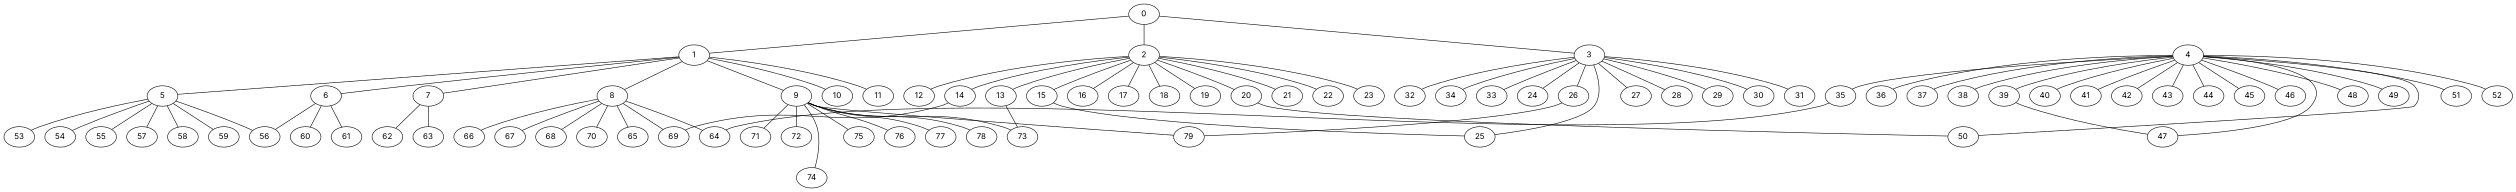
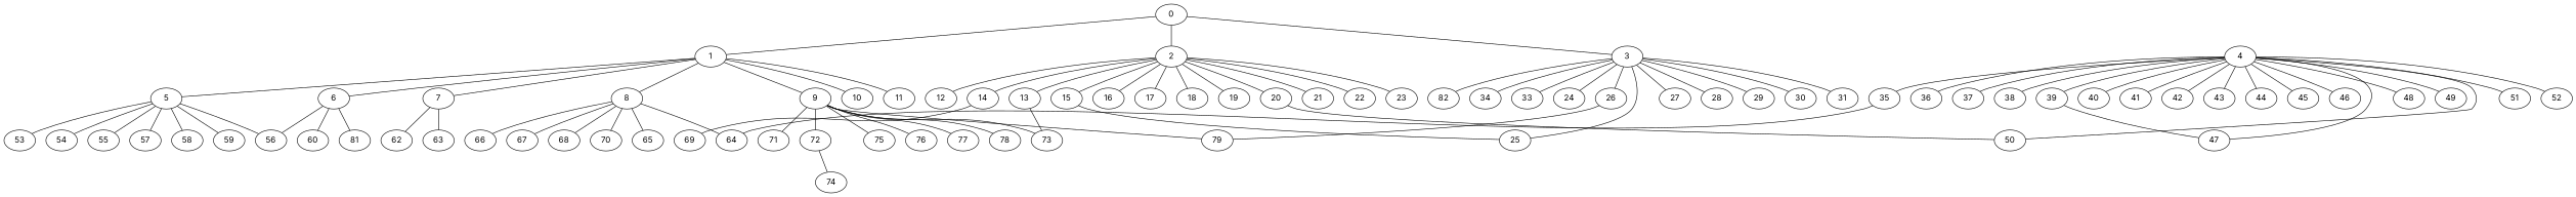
  graph {
    fontname=Inter
    node [fontname=Inter]
    edge [fontname=Inter]
    0
    1
    2
    3
    5
    6
    7
    8
    9
    10
    11
    12
    13
    14
    15
    16
    17
    18
    19
    20
    21
    22
    23
-   32
+   32 [label=82]
    34
    33
    24
    25
    26
    27
    28
    29
    30
    31
    4
    35
    36
    37
    38
    39
    40
    41
    42
    43
    44
    45
    46
    47
    48
    49
    50
    51
    52
    53
    54
    55
    56
    57
    58
    59
    60
-   61
+   61 [label=81]
    62
    63
    64
    66
    67
    68
    69
    70
    65
    71
    72
    73
    74
    75
    76
    77
    78
    79
    0 -- 1
    0 -- 2
    0 -- 3
    1 -- 5
    1 -- 6
    1 -- 7
    1 -- 8
    1 -- 9
    1 -- 10
    1 -- 11
    2 -- 12
    2 -- 13
    2 -- 14
    2 -- 15
    2 -- 16
    2 -- 17
    2 -- 18
    2 -- 19
    2 -- 20
    2 -- 21
    2 -- 22
    2 -- 23
    3 -- 32
    3 -- 34
    3 -- 33
    3 -- 24
    3 -- 25
    3 -- 26
    3 -- 27
    3 -- 28
    3 -- 29
    3 -- 30
    3 -- 31
    5 -- 53
    5 -- 54
    5 -- 55
    5 -- 56
    5 -- 57
    5 -- 58
    5 -- 59
    6 -- 56
    6 -- 60
    6 -- 61
    7 -- 62
    7 -- 63
    8 -- 64
    8 -- 66
    8 -- 67
    8 -- 68
-   8 -- 69
    8 -- 70
    8 -- 65
    9 -- 71
    9 -- 72
    9 -- 73
-   9 -- 74
+   72 -- 74
    9 -- 75
    9 -- 76
    9 -- 77
    9 -- 78
    9 -- 79
    13 -- 73
    14 -- 69
    15 -- 25
    20 -- 50
    26 -- 79
    4 -- 35
    4 -- 36
    4 -- 37
    4 -- 38
    4 -- 39
    4 -- 40
    4 -- 41
    4 -- 42
    4 -- 43
    4 -- 44
    4 -- 45
    4 -- 46
    4 -- 47
    4 -- 48
    4 -- 49
    4 -- 50
    4 -- 51
    4 -- 52
    35 -- 64
    39 -- 47
  }
